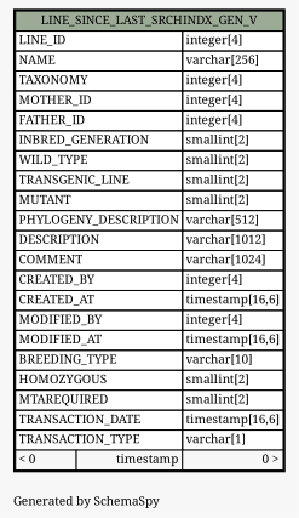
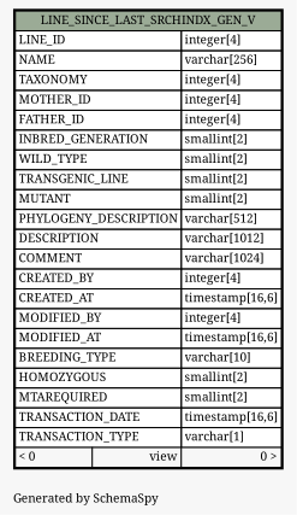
  digraph {
    bgcolor="#f7f7f7"
    fontname="Noto Serif"
    fontsize=11
    label="\nGenerated by SchemaSpy"
    labeljust=l
    nodesep=0.18
    rankdir=RL
    ranksep=0.46
-   n1 [fontname="Noto Serif" fontsize=11 label=<     <TABLE BORDER="2" CELLBORDER="1" CELLSPACING="0" BGCOLOR="#ffffff">       <TR><TD COLSPAN="3" BGCOLOR="#9bab96" ALIGN="CENTER">LINE_SINCE_LAST_SRCHINDX_GEN_V</TD></TR>       <TR><TD PORT="LINE_ID" COLSPAN="2" ALIGN="LEFT">LINE_ID</TD><TD PORT="LINE_ID.type" ALIGN="LEFT">integer[4]</TD></TR>       <TR><TD PORT="NAME" COLSPAN="2" ALIGN="LEFT">NAME</TD><TD PORT="NAME.type" ALIGN="LEFT">varchar[256]</TD></TR>       <TR><TD PORT="TAXONOMY" COLSPAN="2" ALIGN="LEFT">TAXONOMY</TD><TD PORT="TAXONOMY.type" ALIGN="LEFT">integer[4]</TD></TR>       <TR><TD PORT="MOTHER_ID" COLSPAN="2" ALIGN="LEFT">MOTHER_ID</TD><TD PORT="MOTHER_ID.type" ALIGN="LEFT">integer[4]</TD></TR>       <TR><TD PORT="FATHER_ID" COLSPAN="2" ALIGN="LEFT">FATHER_ID</TD><TD PORT="FATHER_ID.type" ALIGN="LEFT">integer[4]</TD></TR>       <TR><TD PORT="INBRED_GENERATION" COLSPAN="2" ALIGN="LEFT">INBRED_GENERATION</TD><TD PORT="INBRED_GENERATION.type" ALIGN="LEFT">smallint[2]</TD></TR>       <TR><TD PORT="WILD_TYPE" COLSPAN="2" ALIGN="LEFT">WILD_TYPE</TD><TD PORT="WILD_TYPE.type" ALIGN="LEFT">smallint[2]</TD></TR>       <TR><TD PORT="TRANSGENIC_LINE" COLSPAN="2" ALIGN="LEFT">TRANSGENIC_LINE</TD><TD PORT="TRANSGENIC_LINE.type" ALIGN="LEFT">smallint[2]</TD></TR>       <TR><TD PORT="MUTANT" COLSPAN="2" ALIGN="LEFT">MUTANT</TD><TD PORT="MUTANT.type" ALIGN="LEFT">smallint[2]</TD></TR>       <TR><TD PORT="PHYLOGENY_DESCRIPTION" COLSPAN="2" ALIGN="LEFT">PHYLOGENY_DESCRIPTION</TD><TD PORT="PHYLOGENY_DESCRIPTION.type" ALIGN="LEFT">varchar[512]</TD></TR>       <TR><TD PORT="DESCRIPTION" COLSPAN="2" ALIGN="LEFT">DESCRIPTION</TD><TD PORT="DESCRIPTION.type" ALIGN="LEFT">varchar[1012]</TD></TR>       <TR><TD PORT="COMMENT" COLSPAN="2" ALIGN="LEFT">COMMENT</TD><TD PORT="COMMENT.type" ALIGN="LEFT">varchar[1024]</TD></TR>       <TR><TD PORT="CREATED_BY" COLSPAN="2" ALIGN="LEFT">CREATED_BY</TD><TD PORT="CREATED_BY.type" ALIGN="LEFT">integer[4]</TD></TR>       <TR><TD PORT="CREATED_AT" COLSPAN="2" ALIGN="LEFT">CREATED_AT</TD><TD PORT="CREATED_AT.type" ALIGN="LEFT">timestamp[16,6]</TD></TR>       <TR><TD PORT="MODIFIED_BY" COLSPAN="2" ALIGN="LEFT">MODIFIED_BY</TD><TD PORT="MODIFIED_BY.type" ALIGN="LEFT">integer[4]</TD></TR>       <TR><TD PORT="MODIFIED_AT" COLSPAN="2" ALIGN="LEFT">MODIFIED_AT</TD><TD PORT="MODIFIED_AT.type" ALIGN="LEFT">timestamp[16,6]</TD></TR>       <TR><TD PORT="BREEDING_TYPE" COLSPAN="2" ALIGN="LEFT">BREEDING_TYPE</TD><TD PORT="BREEDING_TYPE.type" ALIGN="LEFT">varchar[10]</TD></TR>       <TR><TD PORT="HOMOZYGOUS" COLSPAN="2" ALIGN="LEFT">HOMOZYGOUS</TD><TD PORT="HOMOZYGOUS.type" ALIGN="LEFT">smallint[2]</TD></TR>       <TR><TD PORT="MTAREQUIRED" COLSPAN="2" ALIGN="LEFT">MTAREQUIRED</TD><TD PORT="MTAREQUIRED.type" ALIGN="LEFT">smallint[2]</TD></TR>       <TR><TD PORT="TRANSACTION_DATE" COLSPAN="2" ALIGN="LEFT">TRANSACTION_DATE</TD><TD PORT="TRANSACTION_DATE.type" ALIGN="LEFT">timestamp[16,6]</TD></TR>       <TR><TD PORT="TRANSACTION_TYPE" COLSPAN="2" ALIGN="LEFT">TRANSACTION_TYPE</TD><TD PORT="TRANSACTION_TYPE.type" ALIGN="LEFT">varchar[1]</TD></TR>       <TR><TD ALIGN="LEFT" BGCOLOR="#f7f7f7">&lt; 0</TD><TD ALIGN="RIGHT" BGCOLOR="#f7f7f7">timestamp</TD><TD ALIGN="RIGHT" BGCOLOR="#f7f7f7">0 &gt;</TD></TR>     </TABLE>> shape=plaintext]
+   n1 [fontname="Noto Serif" fontsize=11 label=<     <TABLE BORDER="2" CELLBORDER="1" CELLSPACING="0" BGCOLOR="#ffffff">       <TR><TD COLSPAN="3" BGCOLOR="#9bab96" ALIGN="CENTER">LINE_SINCE_LAST_SRCHINDX_GEN_V</TD></TR>       <TR><TD PORT="LINE_ID" COLSPAN="2" ALIGN="LEFT">LINE_ID</TD><TD PORT="LINE_ID.type" ALIGN="LEFT">integer[4]</TD></TR>       <TR><TD PORT="NAME" COLSPAN="2" ALIGN="LEFT">NAME</TD><TD PORT="NAME.type" ALIGN="LEFT">varchar[256]</TD></TR>       <TR><TD PORT="TAXONOMY" COLSPAN="2" ALIGN="LEFT">TAXONOMY</TD><TD PORT="TAXONOMY.type" ALIGN="LEFT">integer[4]</TD></TR>       <TR><TD PORT="MOTHER_ID" COLSPAN="2" ALIGN="LEFT">MOTHER_ID</TD><TD PORT="MOTHER_ID.type" ALIGN="LEFT">integer[4]</TD></TR>       <TR><TD PORT="FATHER_ID" COLSPAN="2" ALIGN="LEFT">FATHER_ID</TD><TD PORT="FATHER_ID.type" ALIGN="LEFT">integer[4]</TD></TR>       <TR><TD PORT="INBRED_GENERATION" COLSPAN="2" ALIGN="LEFT">INBRED_GENERATION</TD><TD PORT="INBRED_GENERATION.type" ALIGN="LEFT">smallint[2]</TD></TR>       <TR><TD PORT="WILD_TYPE" COLSPAN="2" ALIGN="LEFT">WILD_TYPE</TD><TD PORT="WILD_TYPE.type" ALIGN="LEFT">smallint[2]</TD></TR>       <TR><TD PORT="TRANSGENIC_LINE" COLSPAN="2" ALIGN="LEFT">TRANSGENIC_LINE</TD><TD PORT="TRANSGENIC_LINE.type" ALIGN="LEFT">smallint[2]</TD></TR>       <TR><TD PORT="MUTANT" COLSPAN="2" ALIGN="LEFT">MUTANT</TD><TD PORT="MUTANT.type" ALIGN="LEFT">smallint[2]</TD></TR>       <TR><TD PORT="PHYLOGENY_DESCRIPTION" COLSPAN="2" ALIGN="LEFT">PHYLOGENY_DESCRIPTION</TD><TD PORT="PHYLOGENY_DESCRIPTION.type" ALIGN="LEFT">varchar[512]</TD></TR>       <TR><TD PORT="DESCRIPTION" COLSPAN="2" ALIGN="LEFT">DESCRIPTION</TD><TD PORT="DESCRIPTION.type" ALIGN="LEFT">varchar[1012]</TD></TR>       <TR><TD PORT="COMMENT" COLSPAN="2" ALIGN="LEFT">COMMENT</TD><TD PORT="COMMENT.type" ALIGN="LEFT">varchar[1024]</TD></TR>       <TR><TD PORT="CREATED_BY" COLSPAN="2" ALIGN="LEFT">CREATED_BY</TD><TD PORT="CREATED_BY.type" ALIGN="LEFT">integer[4]</TD></TR>       <TR><TD PORT="CREATED_AT" COLSPAN="2" ALIGN="LEFT">CREATED_AT</TD><TD PORT="CREATED_AT.type" ALIGN="LEFT">timestamp[16,6]</TD></TR>       <TR><TD PORT="MODIFIED_BY" COLSPAN="2" ALIGN="LEFT">MODIFIED_BY</TD><TD PORT="MODIFIED_BY.type" ALIGN="LEFT">integer[4]</TD></TR>       <TR><TD PORT="MODIFIED_AT" COLSPAN="2" ALIGN="LEFT">MODIFIED_AT</TD><TD PORT="MODIFIED_AT.type" ALIGN="LEFT">timestamp[16,6]</TD></TR>       <TR><TD PORT="BREEDING_TYPE" COLSPAN="2" ALIGN="LEFT">BREEDING_TYPE</TD><TD PORT="BREEDING_TYPE.type" ALIGN="LEFT">varchar[10]</TD></TR>       <TR><TD PORT="HOMOZYGOUS" COLSPAN="2" ALIGN="LEFT">HOMOZYGOUS</TD><TD PORT="HOMOZYGOUS.type" ALIGN="LEFT">smallint[2]</TD></TR>       <TR><TD PORT="MTAREQUIRED" COLSPAN="2" ALIGN="LEFT">MTAREQUIRED</TD><TD PORT="MTAREQUIRED.type" ALIGN="LEFT">smallint[2]</TD></TR>       <TR><TD PORT="TRANSACTION_DATE" COLSPAN="2" ALIGN="LEFT">TRANSACTION_DATE</TD><TD PORT="TRANSACTION_DATE.type" ALIGN="LEFT">timestamp[16,6]</TD></TR>       <TR><TD PORT="TRANSACTION_TYPE" COLSPAN="2" ALIGN="LEFT">TRANSACTION_TYPE</TD><TD PORT="TRANSACTION_TYPE.type" ALIGN="LEFT">varchar[1]</TD></TR>       <TR><TD ALIGN="LEFT" BGCOLOR="#f7f7f7">&lt; 0</TD><TD ALIGN="RIGHT" BGCOLOR="#f7f7f7">view</TD><TD ALIGN="RIGHT" BGCOLOR="#f7f7f7">0 &gt;</TD></TR>     </TABLE>> shape=plaintext]
  }
